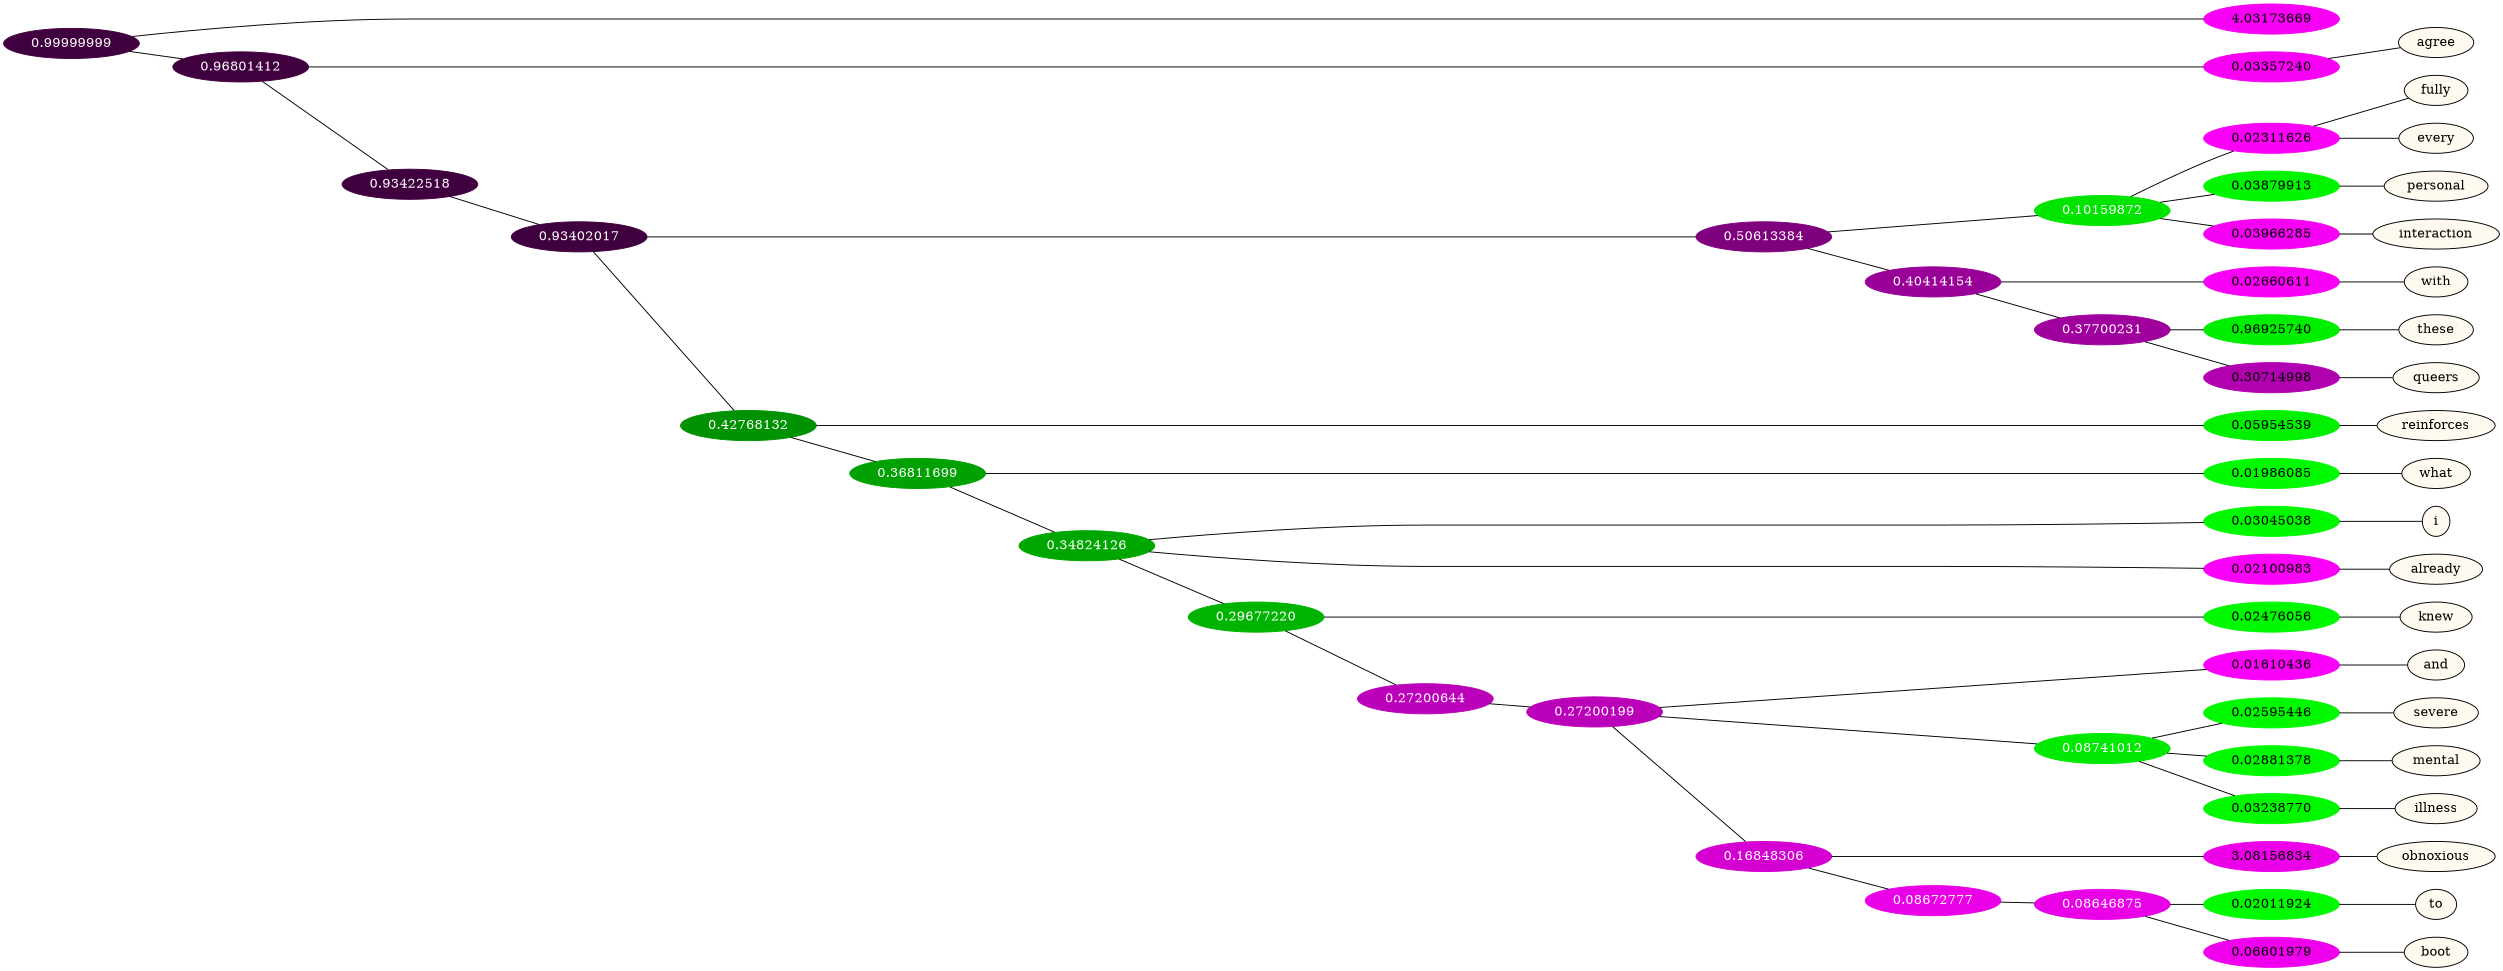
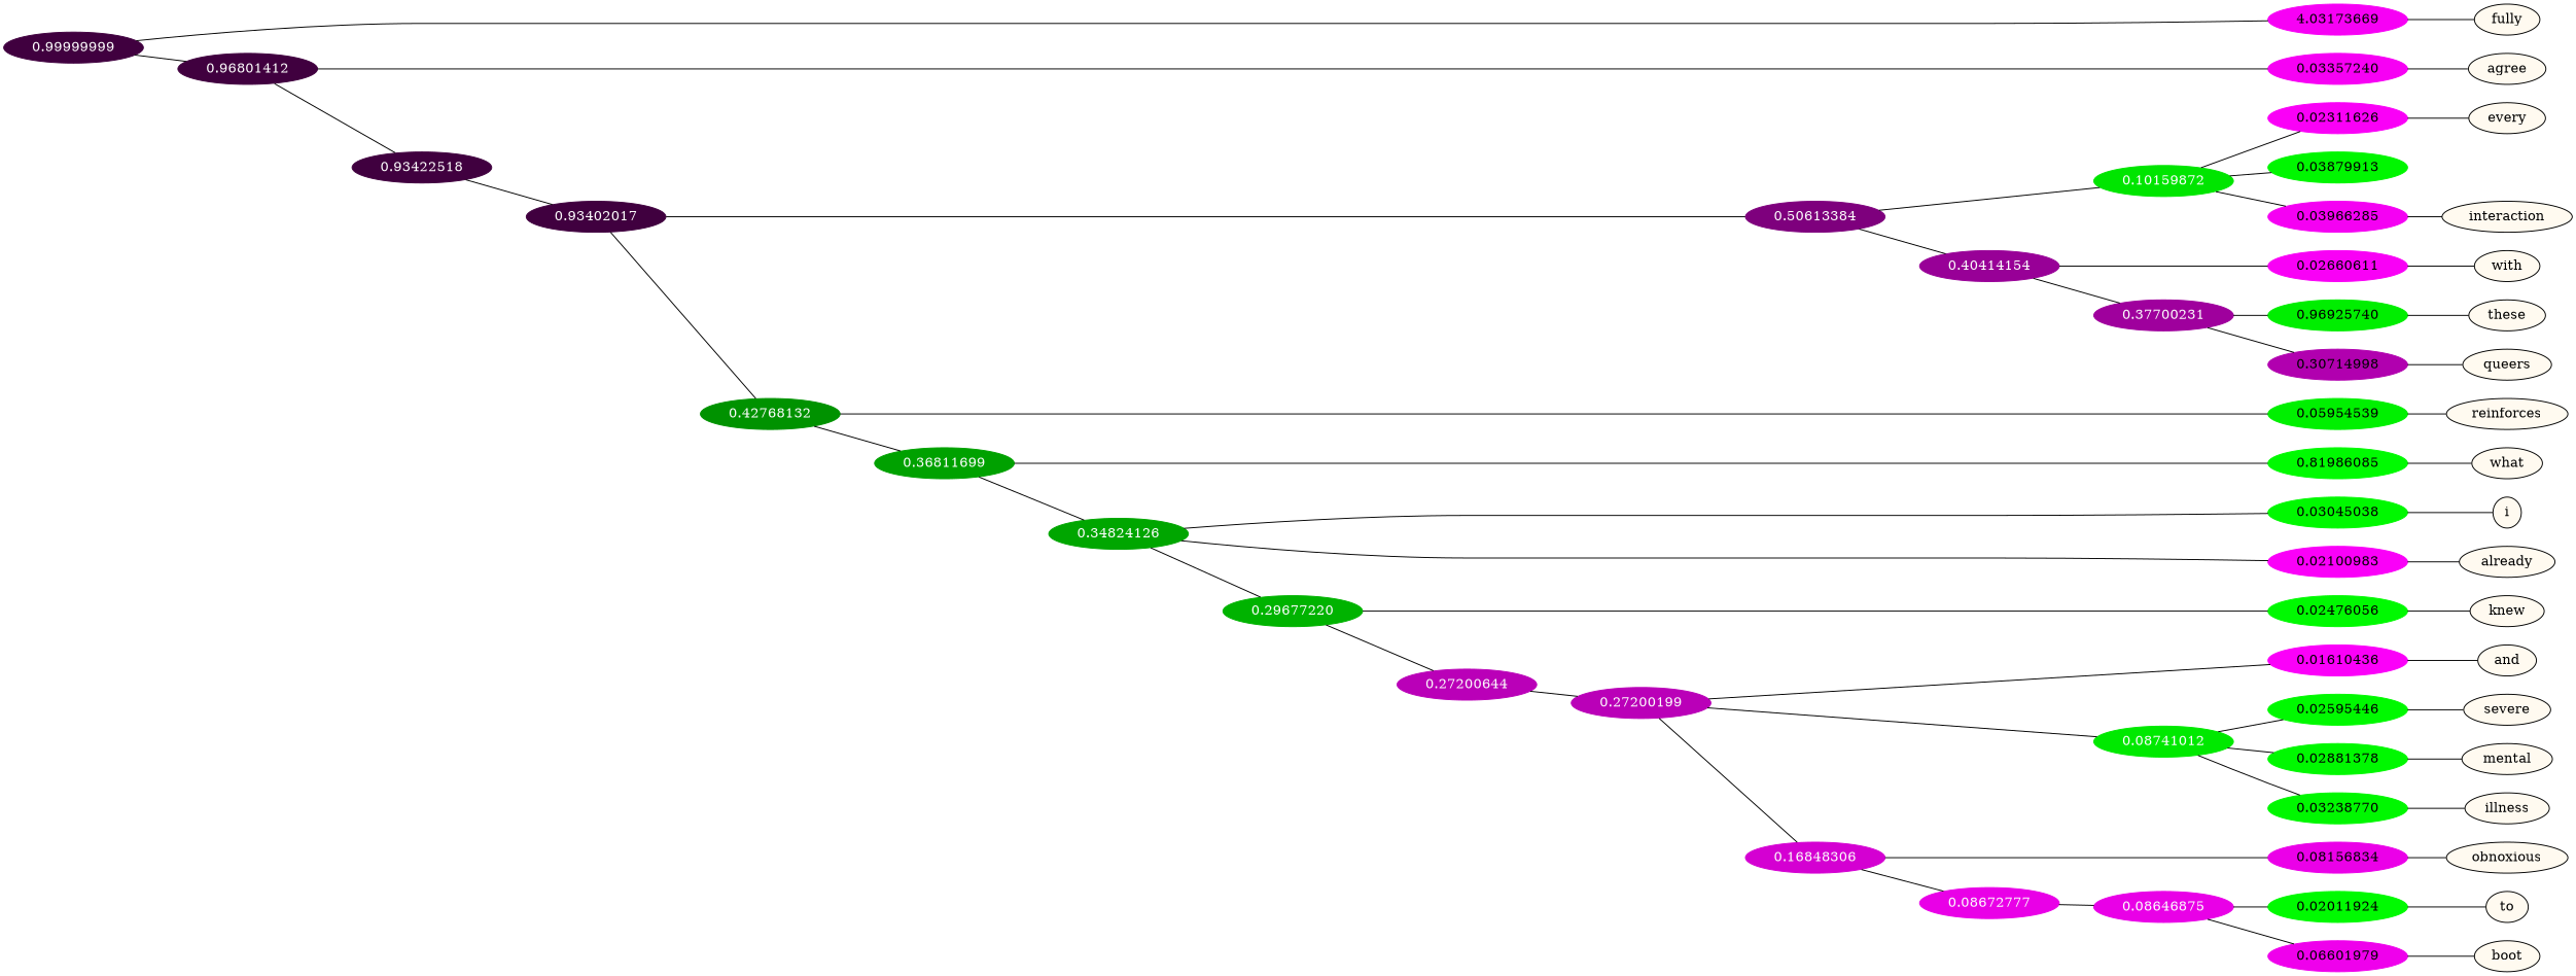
  graph {
    rankdir=LR
    node [color=black format=png nodesep=0.001 ordering=out overlap_scaling=0.01 ranksep=0.001 style=filled]
    n1 [fillcolor=floralwhite height=0.15 label=fully style="filled,solid" width=0.15]
    n2 [fillcolor=floralwhite height=0.15 label=agree style="filled,solid" width=0.15]
    n3 [fillcolor=floralwhite height=0.15 label=every style="filled,solid" width=0.15]
-   n4 [fillcolor=floralwhite height=0.15 label=personal style="filled,solid" width=0.15]
    n5 [fillcolor=floralwhite height=0.15 label=interaction style="filled,solid" width=0.15]
    n6 [fillcolor=floralwhite height=0.15 label=with style="filled,solid" width=0.15]
    n7 [fillcolor=floralwhite height=0.15 label=these style="filled,solid" width=0.15]
    n8 [fillcolor=floralwhite height=0.15 label=queers style="filled,solid" width=0.15]
    n9 [fillcolor=floralwhite height=0.15 label=reinforces style="filled,solid" width=0.15]
    n10 [fillcolor=floralwhite height=0.15 label=what style="filled,solid" width=0.15]
    n11 [fillcolor=floralwhite height=0.15 label=i style="filled,solid" width=0.15]
    n12 [fillcolor=floralwhite height=0.15 label=already style="filled,solid" width=0.15]
    n13 [fillcolor=floralwhite height=0.15 label=knew style="filled,solid" width=0.15]
    n14 [fillcolor=floralwhite height=0.15 label=severe style="filled,solid" width=0.15]
    n15 [fillcolor=floralwhite height=0.15 label=mental style="filled,solid" width=0.15]
    n16 [fillcolor=floralwhite height=0.15 label=illness style="filled,solid" width=0.15]
    n17 [fillcolor=floralwhite height=0.15 label=and style="filled,solid" width=0.15]
    n18 [fillcolor=floralwhite height=0.15 label=obnoxious style="filled,solid" width=0.15]
    n19 [fillcolor=floralwhite height=0.15 label=to style="filled,solid" width=0.15]
    n20 [fillcolor=floralwhite height=0.15 label=boot style="filled,solid" width=0.15]
    n21 [color="0.835 1.000 0.968" fontcolor=black height=0.15 label=4.03173669 width=0.15]
    n22 [color="0.835 1.000 0.966" fontcolor=black height=0.15 label=0.03357240 width=0.15]
    n23 [color="0.835 1.000 0.977" fontcolor=black height=0.15 label=0.02311626 width=0.15]
    n24 [color="0.334 1.000 0.961" fontcolor=black height=0.15 label=0.03879913 width=0.15]
    n25 [color="0.835 1.000 0.960" fontcolor=black height=0.15 label=0.03966285 width=0.15]
    n26 [color="0.835 1.000 0.973" fontcolor=black height=0.15 label=0.02660611 width=0.15]
    n27 [color="0.334 1.000 0.931" fontcolor=black height=0.15 label=0.96925740 width=0.15]
    n28 [color="0.835 1.000 0.693" fontcolor=black height=0.15 label=0.30714998 width=0.15]
    n29 [color="0.334 1.000 0.940" fontcolor=black height=0.15 label=0.05954539 width=0.15]
-   n30 [color="0.334 1.000 0.980" fontcolor=black height=0.15 label=0.01986085 width=0.15]
+   n30 [color="0.334 1.000 0.980" fontcolor=black height=0.15 label=0.81986085 width=0.15]
    n31 [color="0.334 1.000 0.970" fontcolor=black height=0.15 label=0.03045038 width=0.15]
    n32 [color="0.835 1.000 0.979" fontcolor=black height=0.15 label=0.02100983 width=0.15]
    n33 [color="0.334 1.000 0.975" fontcolor=black height=0.15 label=0.02476056 width=0.15]
    n34 [color="0.334 1.000 0.974" fontcolor=black height=0.15 label=0.02595446 width=0.15]
    n35 [color="0.334 1.000 0.971" fontcolor=black height=0.15 label=0.02881378 width=0.15]
    n36 [color="0.334 1.000 0.968" fontcolor=black height=0.15 label=0.03238770 width=0.15]
    n37 [color="0.835 1.000 0.984" fontcolor=black height=0.15 label=0.01610436 width=0.15]
-   n38 [color="0.835 1.000 0.918" fontcolor=black height=0.15 label=3.08156834 width=0.15]
+   n38 [color="0.835 1.000 0.918" fontcolor=black height=0.15 label=0.08156834 width=0.15]
    n39 [color="0.334 1.000 0.980" fontcolor=black height=0.15 label=0.02011924 width=0.15]
    n40 [color="0.835 1.000 0.934" fontcolor=black height=0.15 label=0.06601979 width=0.15]
    n41 [color="0.835 1.000 0.250" fontcolor=grey99 height=0.15 label=0.99999999 width=0.15]
    n42 [color="0.835 1.000 0.250" fontcolor=grey99 height=0.15 label=0.96801412 width=0.15]
    n43 [color="0.835 1.000 0.250" fontcolor=grey99 height=0.15 label=0.93422518 width=0.15]
    n44 [color="0.835 1.000 0.250" fontcolor=grey99 height=0.15 label=0.93402017 width=0.15]
    n45 [color="0.835 1.000 0.494" fontcolor=grey99 height=0.15 label=0.50613384 width=0.15]
    n46 [color="0.334 1.000 0.572" fontcolor=grey99 height=0.15 label=0.42768132 width=0.15]
    n47 [color="0.334 1.000 0.898" fontcolor=grey99 height=0.15 label=0.10159872 width=0.15]
    n48 [color="0.835 1.000 0.596" fontcolor=grey99 height=0.15 label=0.40414154 width=0.15]
    n49 [color="0.334 1.000 0.632" fontcolor=grey99 height=0.15 label=0.36811699 width=0.15]
    n50 [color="0.835 1.000 0.623" fontcolor=grey99 height=0.15 label=0.37700231 width=0.15]
    n51 [color="0.334 1.000 0.652" fontcolor=grey99 height=0.15 label=0.34824126 width=0.15]
    n52 [color="0.334 1.000 0.703" fontcolor=grey99 height=0.15 label=0.29677220 width=0.15]
    n53 [color="0.835 1.000 0.728" fontcolor=grey99 height=0.15 label=0.27200644 width=0.15]
    n54 [color="0.835 1.000 0.728" fontcolor=grey99 height=0.15 label=0.27200199 width=0.15]
    n55 [color="0.334 1.000 0.913" fontcolor=grey99 height=0.15 label=0.08741012 width=0.15]
    n56 [color="0.835 1.000 0.832" fontcolor=grey99 height=0.15 label=0.16848306 width=0.15]
    n57 [color="0.835 1.000 0.913" fontcolor=grey99 height=0.15 label=0.08672777 width=0.15]
    n58 [color="0.835 1.000 0.914" fontcolor=grey99 height=0.15 label=0.08646875 width=0.15]
    subgraph sub_1 {
      rank=same
      n1
      n2
      n3
-     n4
      n5
      n6
      n7
      n8
      n9
      n10
      n11
      n12
      n13
      n14
      n15
      n16
      n17
      n18
      n19
      n20
    }
    subgraph sub_2 {
      rank=same
      n21
      n22
      n23
      n24
      n25
      n26
      n27
      n28
      n29
      n30
      n31
      n32
      n33
      n34
      n35
      n36
      n37
      n38
      n39
      n40
    }
-   n23 -- n1
+   n21 -- n1
    n22 -- n2
    n23 -- n3
-   n24 -- n4
    n25 -- n5
    n26 -- n6
    n27 -- n7
    n28 -- n8
    n29 -- n9
    n30 -- n10
    n31 -- n11
    n32 -- n12
    n33 -- n13
    n34 -- n14
    n35 -- n15
    n36 -- n16
    n37 -- n17
    n38 -- n18
    n39 -- n19
    n40 -- n20
    n41 -- n21
    n41 -- n42
    n42 -- n22
    n42 -- n43
    n43 -- n44
    n44 -- n45
    n44 -- n46
    n45 -- n47
    n45 -- n48
    n46 -- n29
    n46 -- n49
    n47 -- n23
    n47 -- n24
    n47 -- n25
    n48 -- n26
    n48 -- n50
    n49 -- n30
    n49 -- n51
    n50 -- n27
    n50 -- n28
    n51 -- n31
    n51 -- n32
    n51 -- n52
    n52 -- n33
    n52 -- n53
    n53 -- n54
    n54 -- n37
    n54 -- n55
    n54 -- n56
    n55 -- n34
    n55 -- n35
    n55 -- n36
    n56 -- n38
    n56 -- n57
    n57 -- n58
    n58 -- n39
    n58 -- n40
  }
